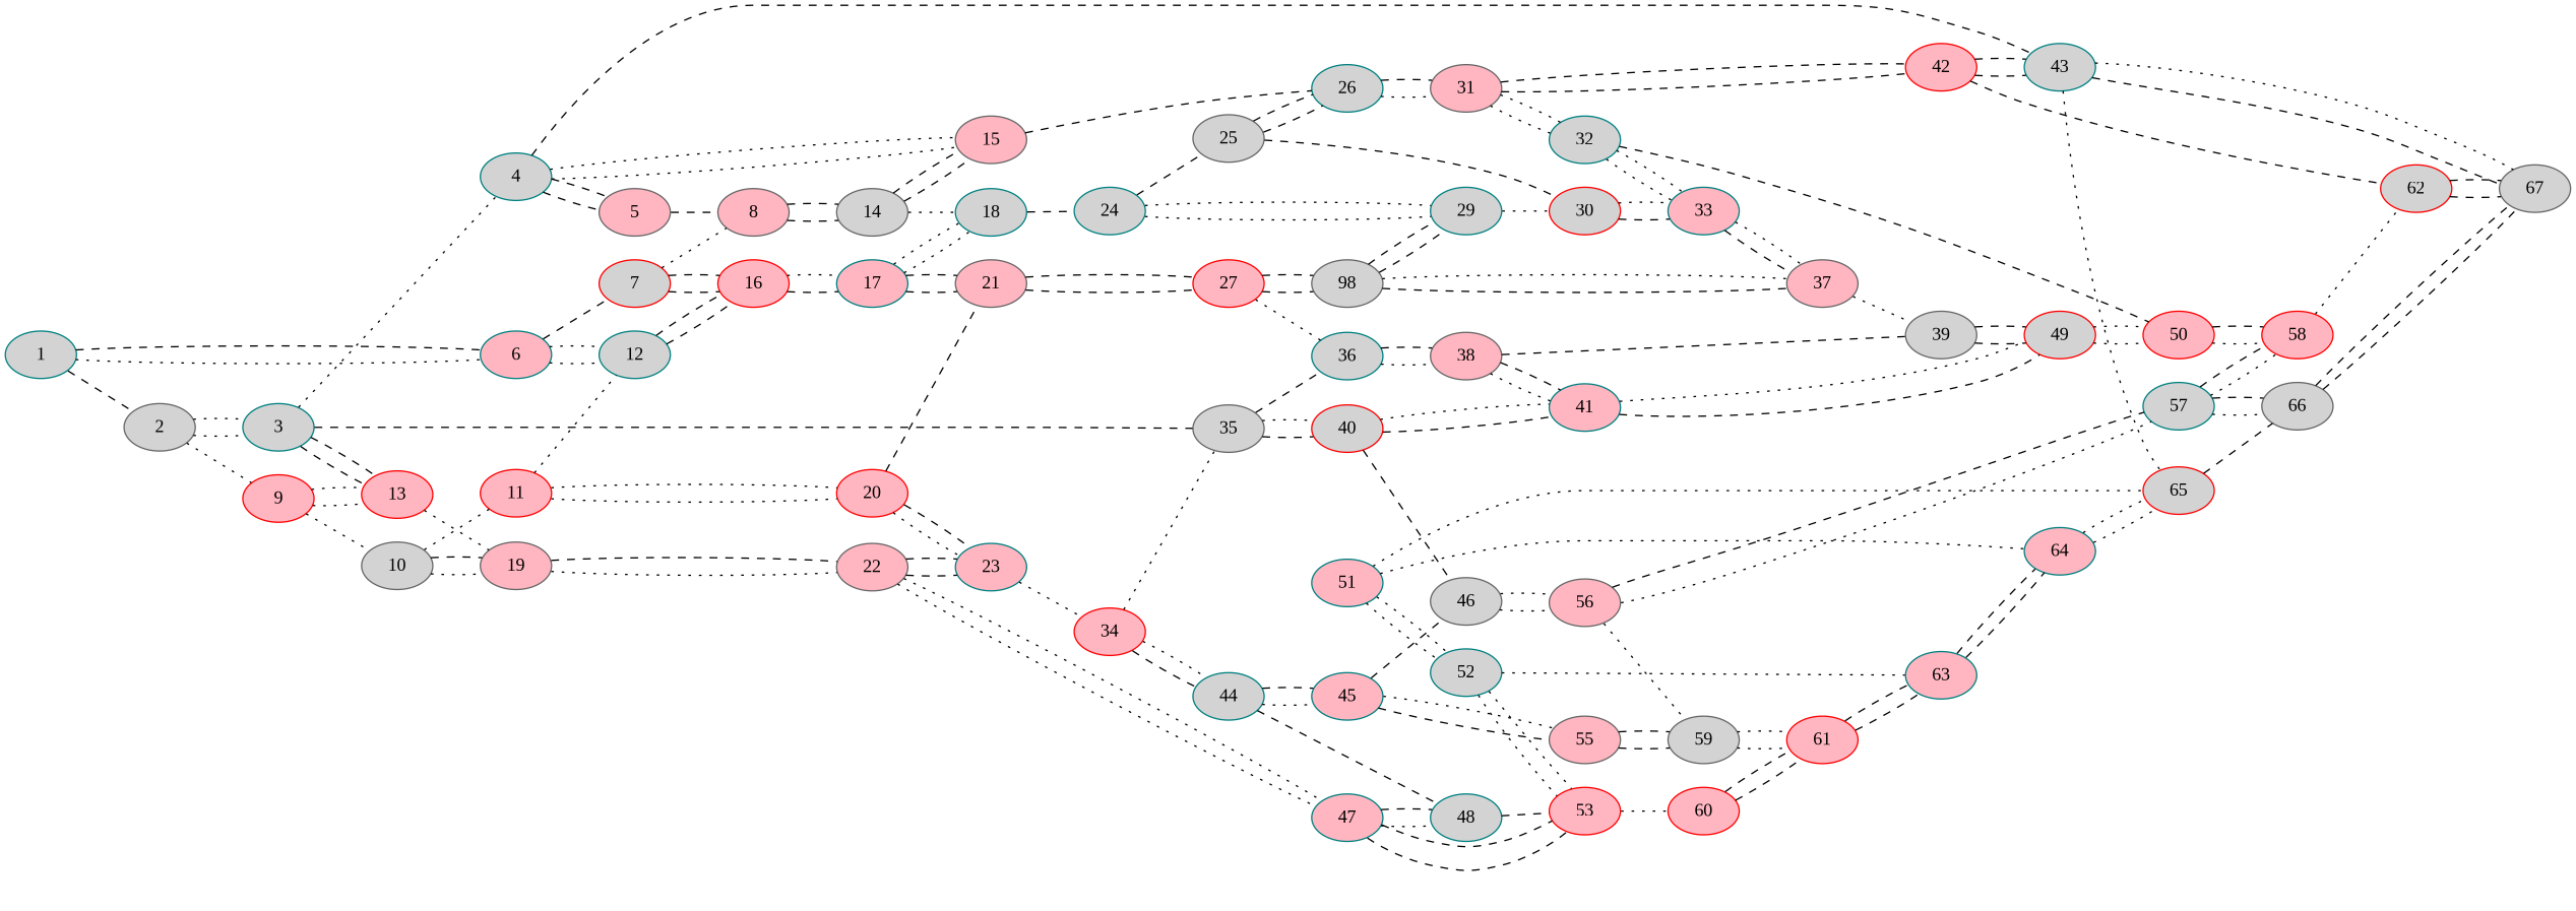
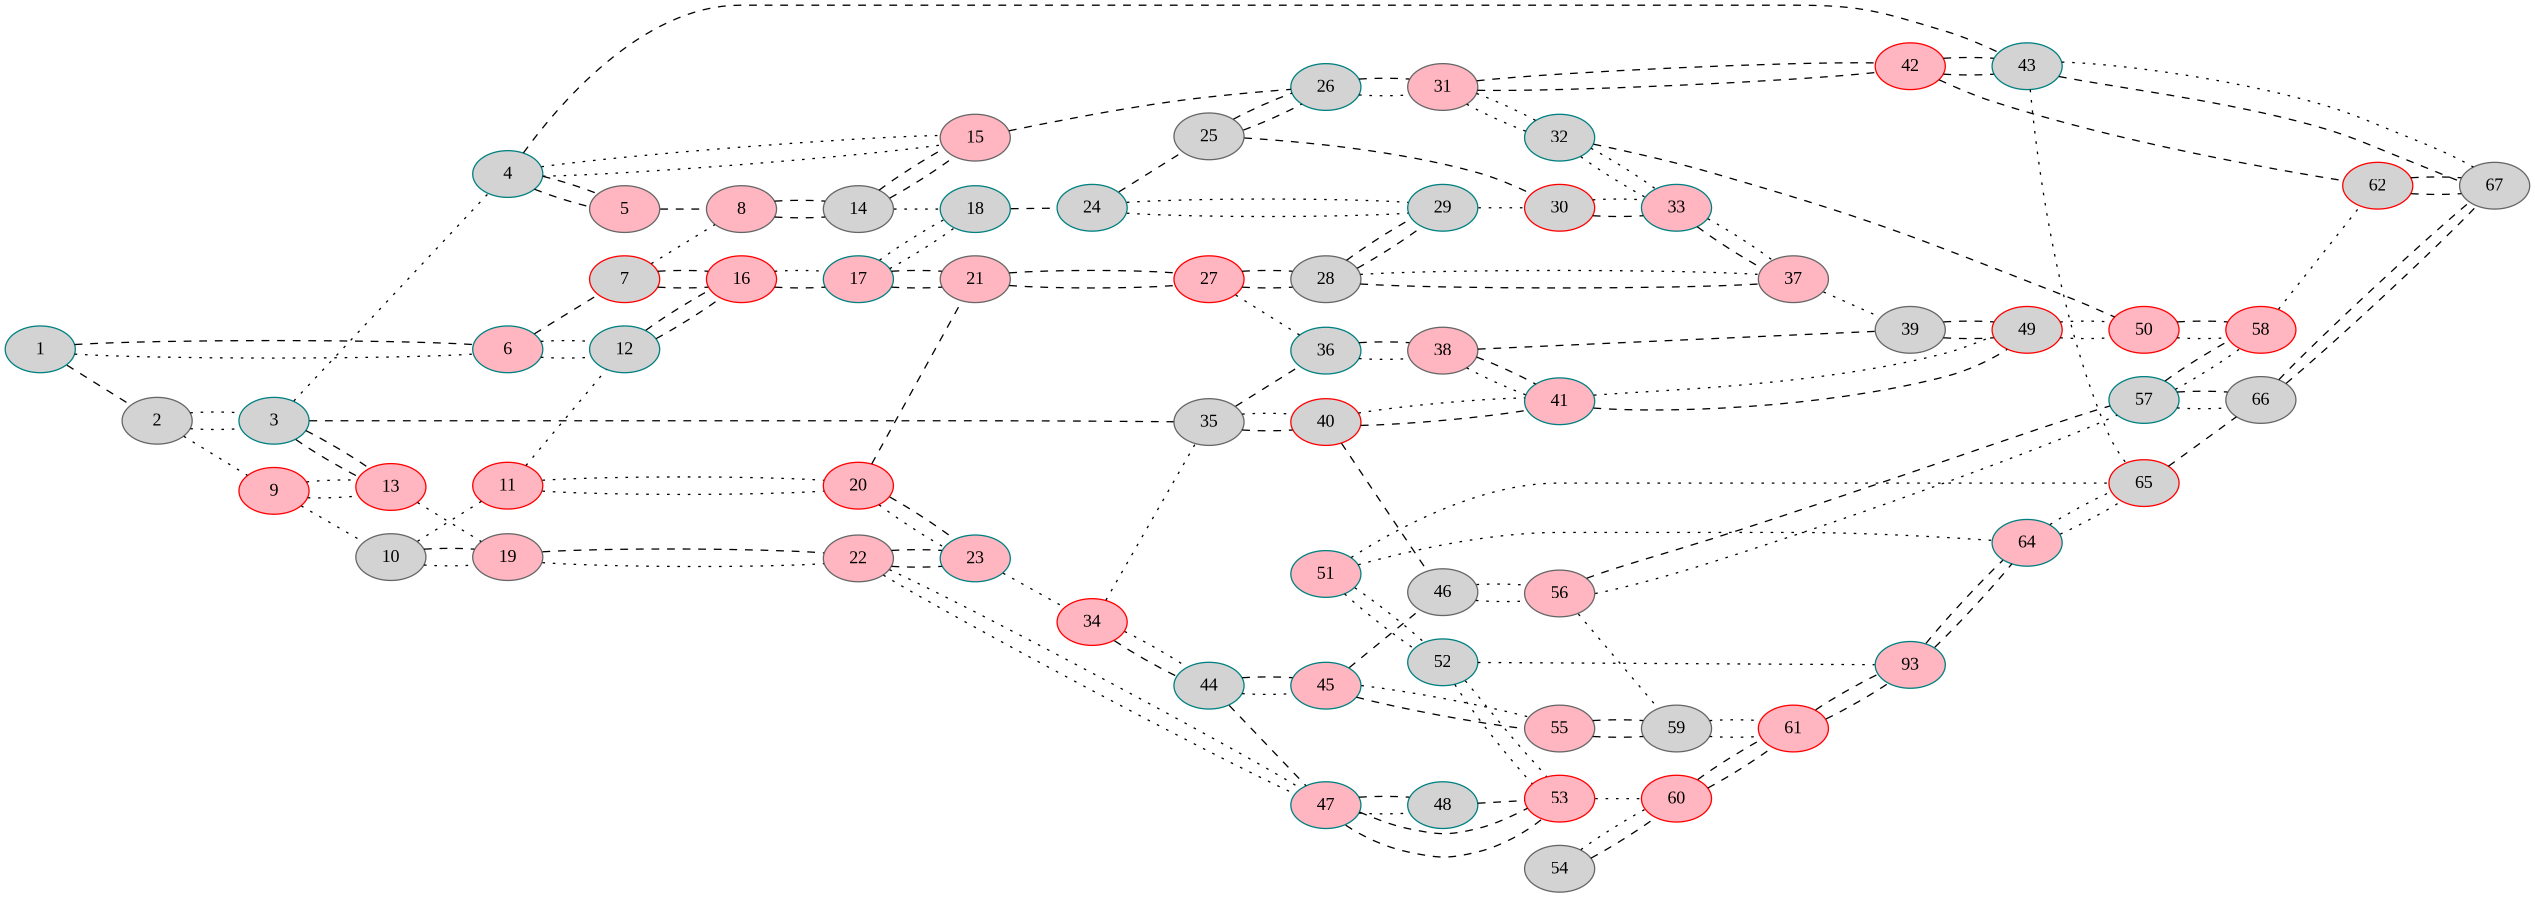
  graph {
    fontname="Liberation Serif"
    rankdir=LR
    node [color=teal fillcolor=lightpink fontname="Liberation Serif" style=filled]
    edge [fontname="Liberation Serif" style=dashed]
    1 [fillcolor=lightgrey]
    2 [color=gray40 fillcolor=lightgrey]
    6
    3 [fillcolor=lightgrey]
    9 [color=red]
    7 [color=red fillcolor=lightgrey]
    12 [fillcolor=lightgrey]
    4 [fillcolor=lightgrey]
    13 [color=red]
    35 [color=gray40 fillcolor=lightgrey]
    10 [color=gray40 fillcolor=lightgrey]
    5 [color=gray40]
    15 [color=gray40]
    43 [fillcolor=lightgrey]
    19 [color=gray40]
    65 [color=red fillcolor=lightgrey]
    51
    52 [fillcolor=lightgrey]
    64
    8 [color=gray40]
    26 [fillcolor=lightgrey]
    67 [color=gray40 fillcolor=lightgrey]
    14 [color=gray40 fillcolor=lightgrey]
    16 [color=red]
    17
    18 [fillcolor=lightgrey]
    11 [color=red]
    20 [color=red]
    22 [color=gray40]
    21 [color=gray40]
    23
    24 [fillcolor=lightgrey]
    31 [color=gray40]
    27 [color=red]
    25 [color=gray40 fillcolor=lightgrey]
    29 [fillcolor=lightgrey]
    47
    34 [color=red]
-   28 [color=gray40 fillcolor=lightgrey label=98]
+   28 [color=gray40 fillcolor=lightgrey]
    36 [fillcolor=lightgrey]
    48 [fillcolor=lightgrey]
    53 [color=red]
    44 [fillcolor=lightgrey]
    30 [color=red fillcolor=lightgrey]
    33
    32 [fillcolor=lightgrey]
    42 [color=red]
    37 [color=gray40]
    38 [color=gray40]
    39 [color=gray40 fillcolor=lightgrey]
    50 [color=red]
    62 [color=red fillcolor=lightgrey]
    58 [color=red]
    40 [color=red fillcolor=lightgrey]
    45
    41
    46 [color=gray40 fillcolor=lightgrey]
    49 [color=red fillcolor=lightgrey]
    56 [color=gray40]
    66 [color=gray40 fillcolor=lightgrey]
    55 [color=gray40]
    59 [color=gray40 fillcolor=lightgrey]
    57 [fillcolor=lightgrey]
    60 [color=red]
-   63
+   54 [color=gray40 fillcolor=lightgrey]
+   63 [label=93]
    61 [color=red]
    1 -- 2
    1 -- 6 [style=dotted]
    1 -- 6
    2 -- 3 [style=dotted]
    2 -- 3 [style=dotted]
    2 -- 9 [style=dotted]
    6 -- 7
    6 -- 12 [style=dotted]
    6 -- 12 [style=dotted]
    3 -- 4 [style=dotted]
    3 -- 13
    3 -- 13
    3 -- 35
    9 -- 13 [style=dotted]
    9 -- 13 [style=dotted]
    9 -- 10 [style=dotted]
    7 -- 8 [style=dotted]
    7 -- 16
    7 -- 16
    12 -- 16
    12 -- 16
    4 -- 5
    4 -- 5
    4 -- 15 [style=dotted]
    4 -- 15 [style=dotted]
    4 -- 43
    13 -- 19 [style=dotted]
    35 -- 36
    35 -- 40
    35 -- 40 [style=dotted]
    10 -- 19 [style=dotted]
    10 -- 19
    10 -- 11 [style=dotted]
    5 -- 8
    15 -- 26
    43 -- 65 [style=dotted]
    43 -- 67
    43 -- 67 [style=dotted]
    19 -- 22 [style=dotted]
    19 -- 22
    65 -- 66
    51 -- 65 [style=dotted]
    51 -- 52 [style=dotted]
    51 -- 52 [style=dotted]
    51 -- 64 [style=dotted]
    52 -- 53 [style=dotted]
    52 -- 53 [style=dotted]
    52 -- 63 [style=dotted]
    64 -- 65 [style=dotted]
    64 -- 65 [style=dotted]
    8 -- 14
    8 -- 14
    26 -- 31 [style=dotted]
    26 -- 31
    14 -- 15
    14 -- 15
    14 -- 18 [style=dotted]
    16 -- 17
    16 -- 17 [style=dotted]
    17 -- 18 [style=dotted]
    17 -- 18 [style=dotted]
    17 -- 21
    17 -- 21
    18 -- 24
    11 -- 12 [style=dotted]
    11 -- 20 [style=dotted]
    11 -- 20 [style=dotted]
    20 -- 21
    20 -- 23 [style=dotted]
    20 -- 23
    22 -- 23
    22 -- 23
    22 -- 47 [style=dotted]
    22 -- 47 [style=dotted]
    21 -- 27
    21 -- 27
    23 -- 34 [style=dotted]
    24 -- 25
    24 -- 29 [style=dotted]
    24 -- 29 [style=dotted]
    31 -- 32 [style=dotted]
    31 -- 32 [style=dotted]
    31 -- 42
    31 -- 42
    27 -- 28
    27 -- 28
    27 -- 36 [style=dotted]
    25 -- 26
    25 -- 26
    25 -- 30
    29 -- 30 [style=dotted]
    47 -- 48 [style=dotted]
    47 -- 48
    47 -- 53
    47 -- 53
    34 -- 35 [style=dotted]
    34 -- 44
    34 -- 44 [style=dotted]
    28 -- 29
    28 -- 29
    28 -- 37
    28 -- 37 [style=dotted]
    36 -- 38 [style=dotted]
    36 -- 38
    48 -- 53
    53 -- 60 [style=dotted]
-   44 -- 48
+   44 -- 47
    44 -- 45 [style=dotted]
    44 -- 45
    30 -- 33
    30 -- 33 [style=dotted]
    33 -- 37
    33 -- 37 [style=dotted]
    32 -- 33 [style=dotted]
    32 -- 33 [style=dotted]
    32 -- 50
    42 -- 43
    42 -- 43
    42 -- 62
    37 -- 39 [style=dotted]
    38 -- 39
    38 -- 41 [style=dotted]
    38 -- 41
    39 -- 49
    39 -- 49
    50 -- 58 [style=dotted]
    50 -- 58
    62 -- 67
    62 -- 67
    58 -- 62 [style=dotted]
    40 -- 41
    40 -- 41 [style=dotted]
    40 -- 46
    45 -- 46
    45 -- 55
    45 -- 55 [style=dotted]
    41 -- 49
    41 -- 49 [style=dotted]
    46 -- 56 [style=dotted]
    46 -- 56 [style=dotted]
    49 -- 50 [style=dotted]
    49 -- 50 [style=dotted]
    56 -- 59 [style=dotted]
    56 -- 57 [style=dotted]
    56 -- 57
    66 -- 67
    66 -- 67
    55 -- 59
    55 -- 59
    59 -- 61 [style=dotted]
    59 -- 61 [style=dotted]
    57 -- 58 [style=dotted]
    57 -- 58
    57 -- 66 [style=dotted]
    57 -- 66
    60 -- 61
    60 -- 61
+   54 -- 60
+   54 -- 60 [style=dotted]
    63 -- 64
    63 -- 64
    61 -- 63
    61 -- 63
  }
